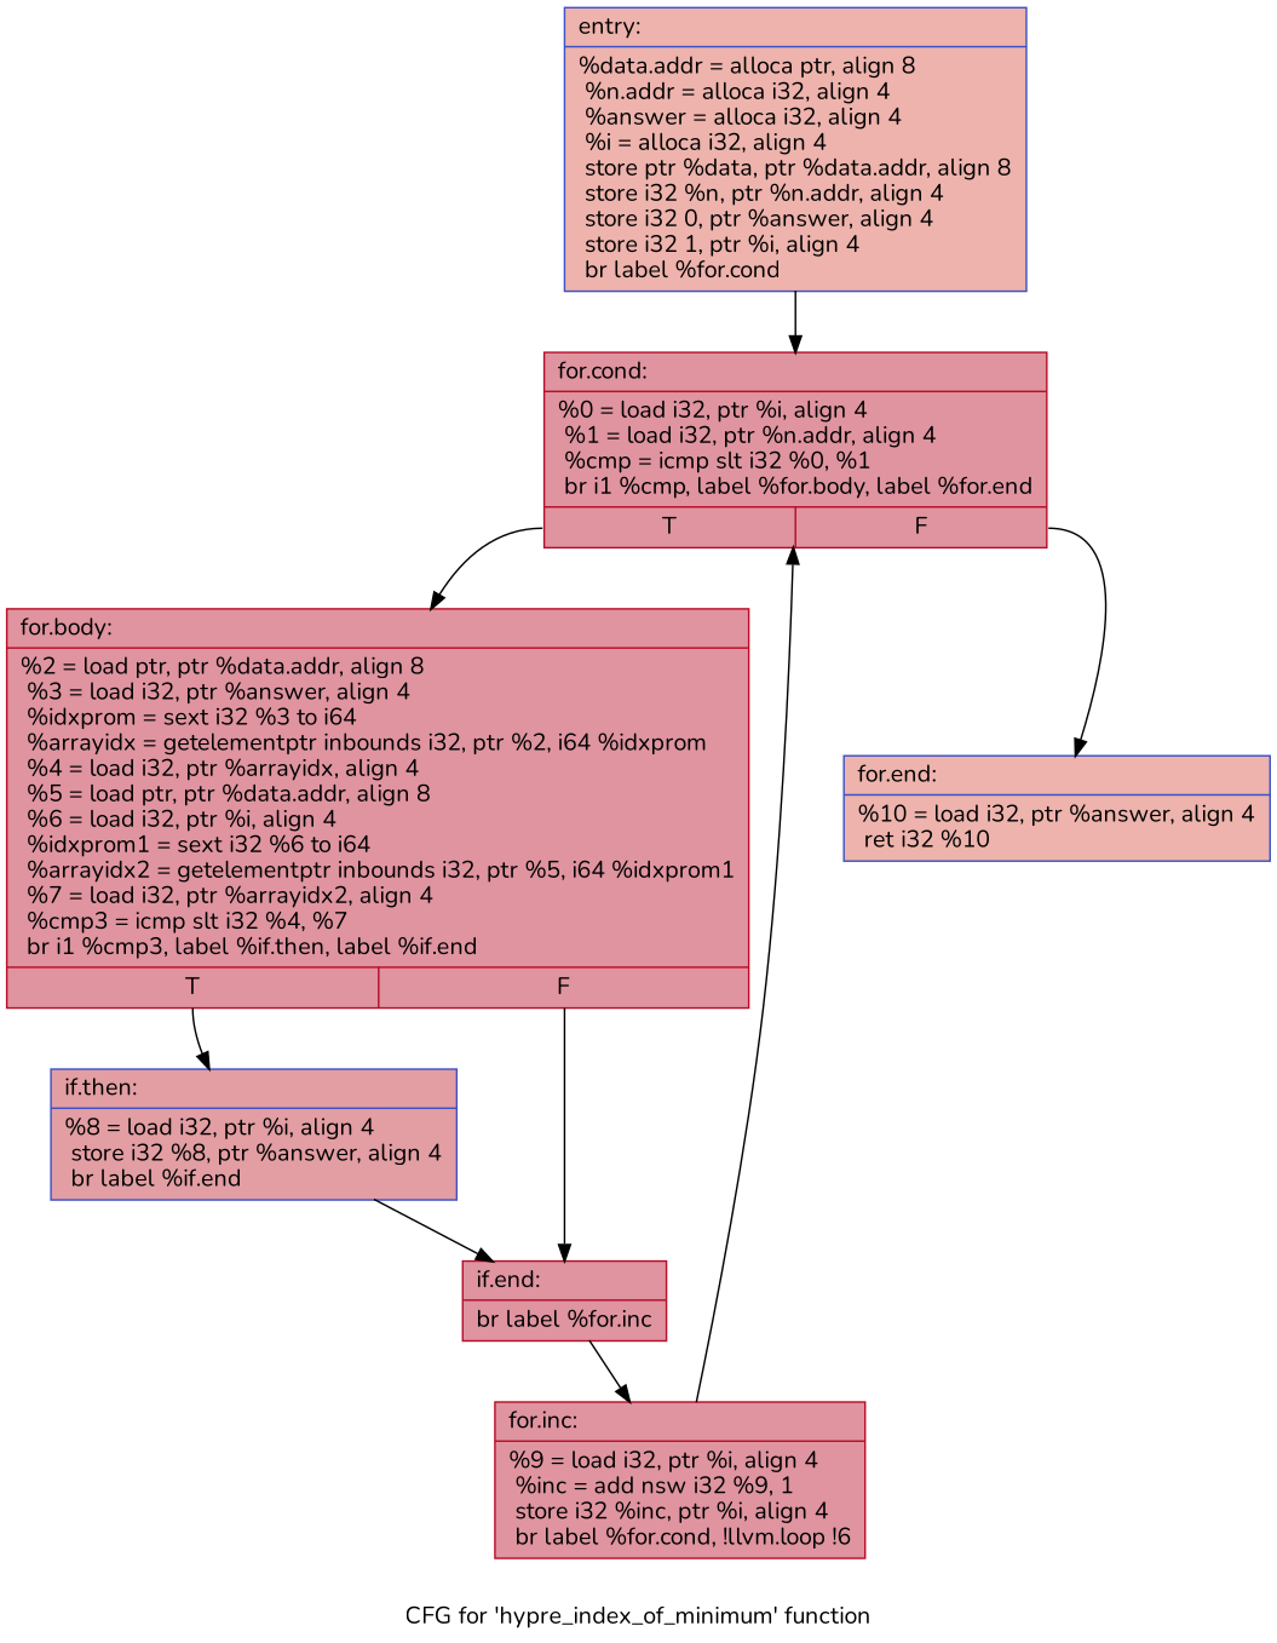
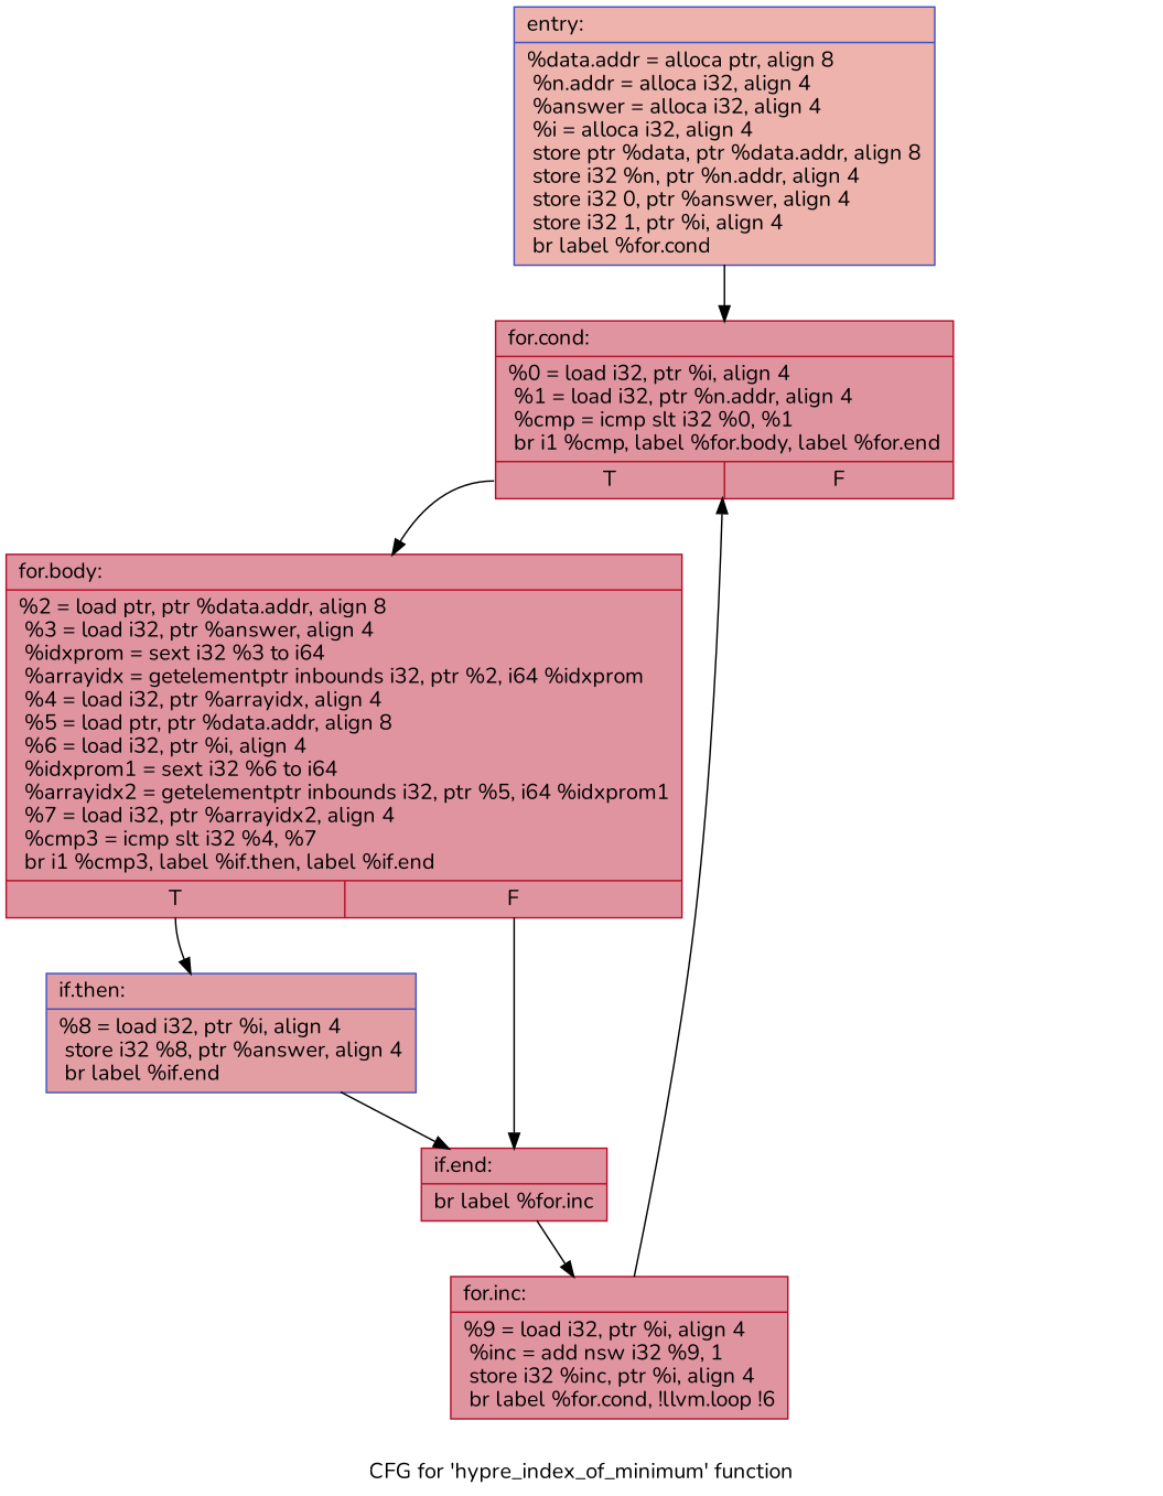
  digraph {
    label="CFG for 'hypre_index_of_minimum' function"
    fontname=Nunito
    node [color="#b70d28ff" fillcolor="#b70d2870" fontname=Nunito shape=record style=filled]
    edge [fontname=Nunito]
    n1 [color="#3d50c3ff" fillcolor="#d6524470" label="{entry:\l|  %data.addr = alloca ptr, align 8\l  %n.addr = alloca i32, align 4\l  %answer = alloca i32, align 4\l  %i = alloca i32, align 4\l  store ptr %data, ptr %data.addr, align 8\l  store i32 %n, ptr %n.addr, align 4\l  store i32 0, ptr %answer, align 4\l  store i32 1, ptr %i, align 4\l  br label %for.cond\l}"]
    n2 [label="{for.cond:\l|  %0 = load i32, ptr %i, align 4\l  %1 = load i32, ptr %n.addr, align 4\l  %cmp = icmp slt i32 %0, %1\l  br i1 %cmp, label %for.body, label %for.end\l|{<s0>T|<s1>F}}"]
    n3 [label="{for.body:\l|  %2 = load ptr, ptr %data.addr, align 8\l  %3 = load i32, ptr %answer, align 4\l  %idxprom = sext i32 %3 to i64\l  %arrayidx = getelementptr inbounds i32, ptr %2, i64 %idxprom\l  %4 = load i32, ptr %arrayidx, align 4\l  %5 = load ptr, ptr %data.addr, align 8\l  %6 = load i32, ptr %i, align 4\l  %idxprom1 = sext i32 %6 to i64\l  %arrayidx2 = getelementptr inbounds i32, ptr %5, i64 %idxprom1\l  %7 = load i32, ptr %arrayidx2, align 4\l  %cmp3 = icmp slt i32 %4, %7\l  br i1 %cmp3, label %if.then, label %if.end\l|{<s0>T|<s1>F}}"]
-   n4 [color="#3d50c3ff" fillcolor="#d6524470" label="{for.end:\l|  %10 = load i32, ptr %answer, align 4\l  ret i32 %10\l}"]
    n5 [color="#3d50c3ff" fillcolor="#be242e70" label="{if.then:\l|  %8 = load i32, ptr %i, align 4\l  store i32 %8, ptr %answer, align 4\l  br label %if.end\l}"]
    n6 [label="{if.end:\l|  br label %for.inc\l}"]
    n7 [label="{for.inc:\l|  %9 = load i32, ptr %i, align 4\l  %inc = add nsw i32 %9, 1\l  store i32 %inc, ptr %i, align 4\l  br label %for.cond, !llvm.loop !6\l}"]
    n1 -> n2
    n2 -> n3 [tailport=s0]
-   n2 -> n4 [tailport=s1]
    n3 -> n5 [tailport=s0]
    n3 -> n6 [tailport=s1]
    n5 -> n6
    n6 -> n7
    n7 -> n2
  }
